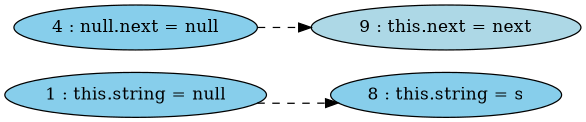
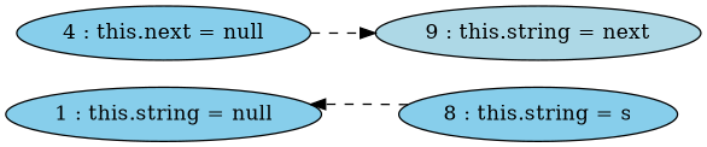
  digraph {
    rankdir=LR
    node [fillcolor=skyblue style=filled]
    edge [style=dashed]
    n1 [label="1 : this.string = null"]
    "8 : this.string = s"
-   "9 : this.next = next" [fillcolor=lightblue]
-   "4 : this.next = null" [label="4 : null.next = null"]
-   n1 -> "8 : this.string = s"
+   "9 : this.next = next" [fillcolor=lightblue label="9 : this.string = next"]
+   "4 : this.next = null"
+   "8 : this.string = s" -> n1
    "4 : this.next = null" -> "9 : this.next = next"
  }
